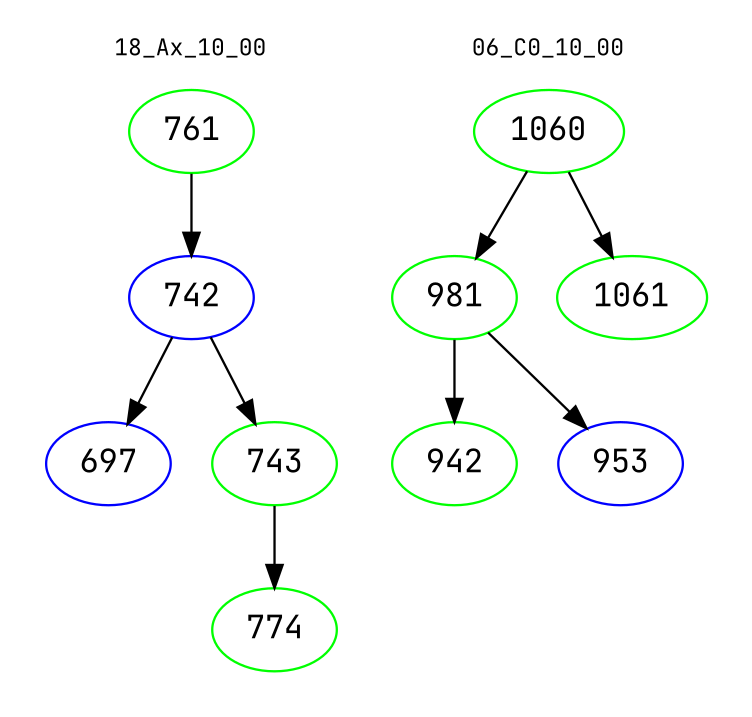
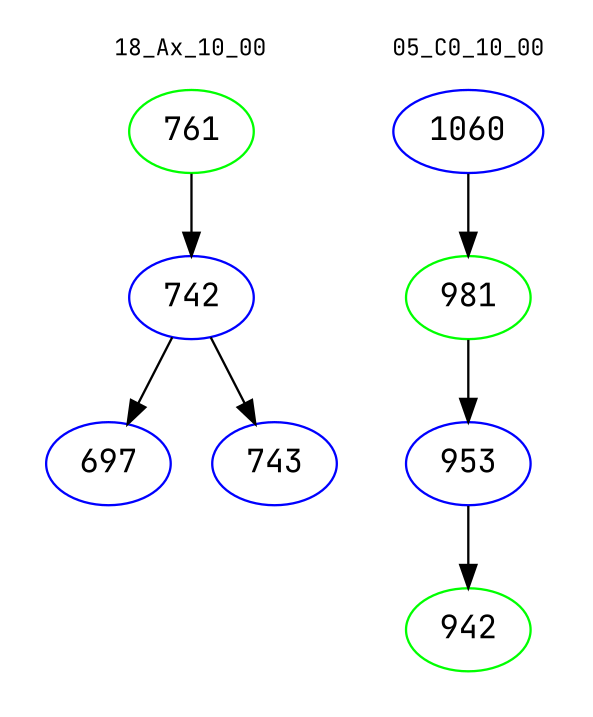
  digraph {
    fontname="JetBrains Mono"
    node [color=blue fontname="JetBrains Mono"]
    edge [color=black fontname="JetBrains Mono"]
    n1 [label=742]
    n2 [label=697]
-   n3 [color=green label=743]
+   n3 [label=743]
    n4 [color=green label=761]
-   n5 [color=green label=774]
    n6 [color=green label=981]
    n7 [color=green label=942]
-   n8 [color=green label=1060]
+   n8 [label=1060]
    n9 [label=953]
-   n10 [color=green label=1061]
    subgraph cluster_1 {
      color=white
      fontsize=10
      label="18_Ax_10_00"
      n1
      n2
      n3
      n4
-     n5
    }
    subgraph cluster_2 {
      color=white
      fontsize=10
-     label="06_C0_10_00"
+     label="05_C0_10_00"
      n6
      n7
      n8
      n9
-     n10
    }
    n1 -> n2
    n1 -> n3
-   n3 -> n5
    n4 -> n1
-   n6 -> n7
+   n9 -> n7
    n6 -> n9
    n8 -> n6
-   n8 -> n10
  }
